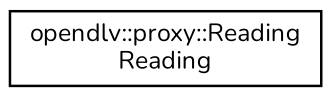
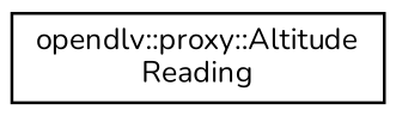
  digraph {
    rankdir=LR
    fontname=Nunito
-   n1 [color=black fillcolor=white fontname=Nunito fontsize=10 height=0.2 label="opendlv::proxy::Reading\lReading" shape=record style=filled width=0.4]
+   n1 [color=black fillcolor=white fontname=Nunito fontsize=10 height=0.2 label="opendlv::proxy::Altitude\lReading" shape=record style=filled width=0.4]
  }
